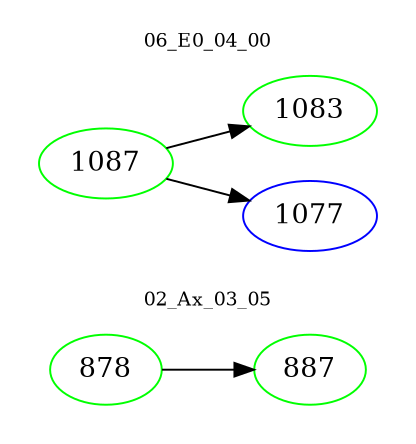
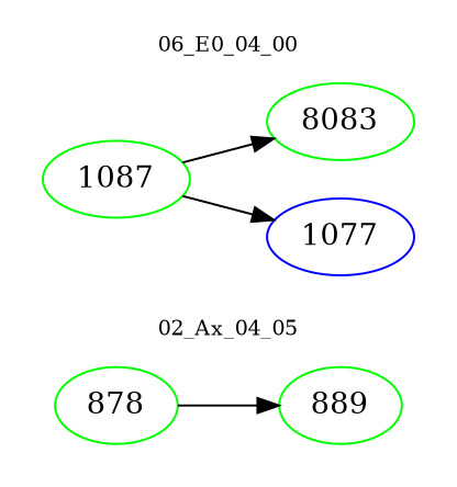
  digraph {
    rankdir=LR
    node [color=green]
    edge [color=black]
    n1 [label=878]
-   n2 [label=887]
+   n2 [label=889]
    n3 [label=1087]
    n4 [color=blue label=1077]
-   n5 [label=1083]
+   n5 [label=8083]
    subgraph cluster_1 {
      color=white
      fontsize=10
-     label="02_Ax_03_05"
+     label="02_Ax_04_05"
      n1
      n2
    }
    subgraph cluster_2 {
      color=white
      fontsize=10
      label="06_E0_04_00"
      n3
      n4
      n5
    }
    n1 -> n2
    n3 -> n4
    n3 -> n5
  }
